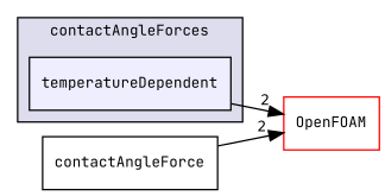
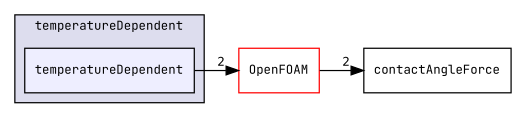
  digraph {
    compound=true
    fontname="JetBrains Mono"
    rankdir=LR
    node [fontname="JetBrains Mono" fontsize=10 shape=box]
    edge [fontname="JetBrains Mono" headlabel=2 labeldistance=1.5 labelfontname=Helvetica labelfontsize=10]
    n1 [fillcolor="#eeeeff" label=temperatureDependent pencolor=black style=filled]
    n2 [color=red label=OpenFOAM]
    n3 [label=contactAngleForce]
    subgraph cluster_1 {
      bgcolor="#ddddee"
      fontsize=10
-     label=contactAngleForces
+     label=temperatureDependent
      pencolor=black
      n1
    }
    n1 -> n2
-   n3 -> n2
+   n2 -> n3
  }
